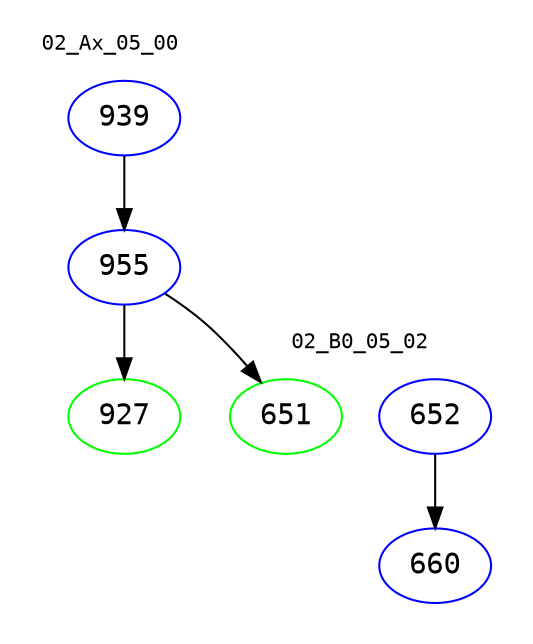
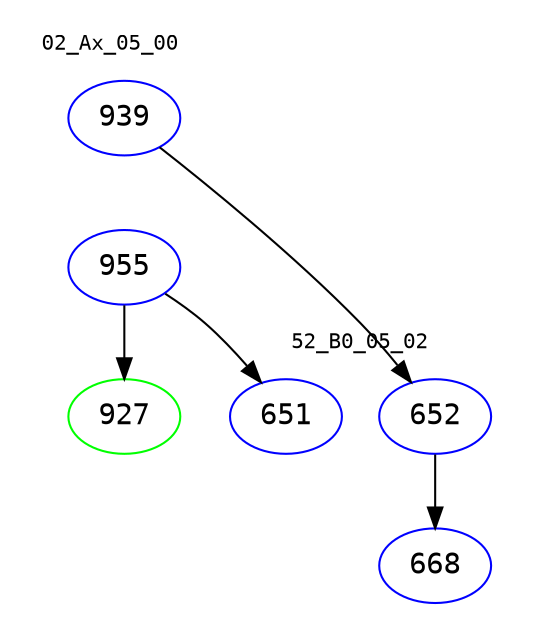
  digraph {
    fontname="DejaVu Sans Mono"
    node [color=blue fontname="DejaVu Sans Mono"]
    edge [color=black fontname="DejaVu Sans Mono"]
    n1 [label=939]
    n2 [color=green label=927]
    n3 [label=955]
    n4 [label=652]
-   n5 [color=green label=651]
-   n6 [label=660]
+   n5 [label=651]
+   n6 [label=668]
    subgraph cluster_1 {
      color=white
      fontsize=10
      label="02_Ax_05_00"
      n1
      n2
      n3
    }
    subgraph cluster_2 {
      color=white
      fontsize=10
-     label="02_B0_05_02"
+     label="52_B0_05_02"
      n4
      n5
      n6
    }
-   n1 -> n3
+   n1 -> n4
    n3 -> n2
    n3 -> n5
    n4 -> n6
  }
